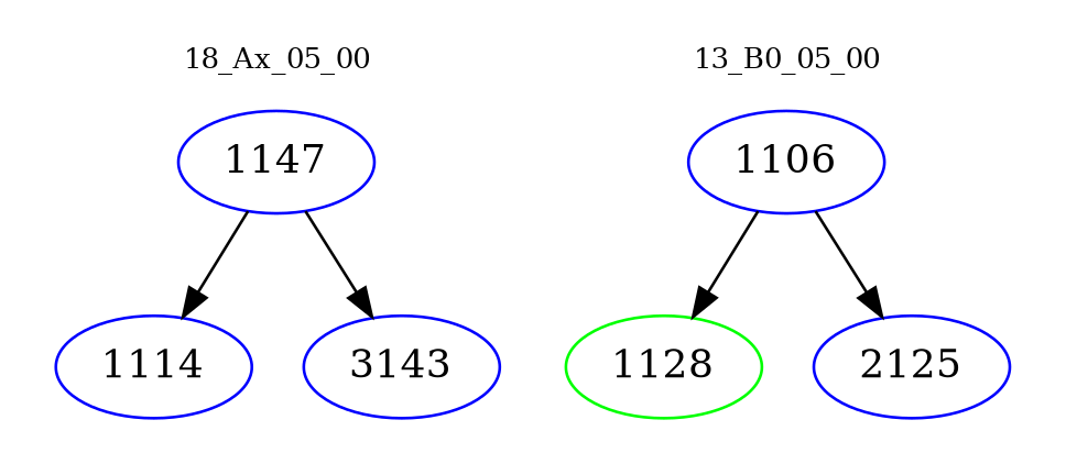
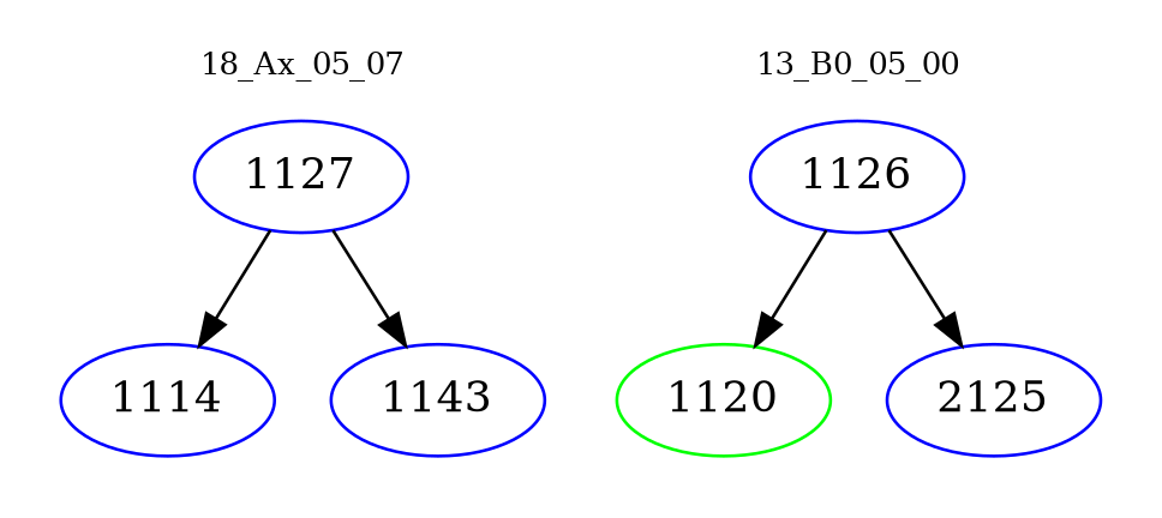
  digraph {
    node [color=blue]
    edge [color=black]
-   n1 [label=1147]
+   n1 [label=1127]
    n2 [label=1114]
-   n3 [label=3143]
-   n4 [label=1106]
-   n5 [color=green label=1128]
+   n3 [label=1143]
+   n4 [label=1126]
+   n5 [color=green label=1120]
    n6 [label=2125]
    subgraph cluster_1 {
      color=white
      fontsize=10
-     label="18_Ax_05_00"
+     label="18_Ax_05_07"
      n1
      n2
      n3
    }
    subgraph cluster_2 {
      color=white
      fontsize=10
      label="13_B0_05_00"
      n4
      n5
      n6
    }
    n1 -> n2
    n1 -> n3
    n4 -> n5
    n4 -> n6
  }
